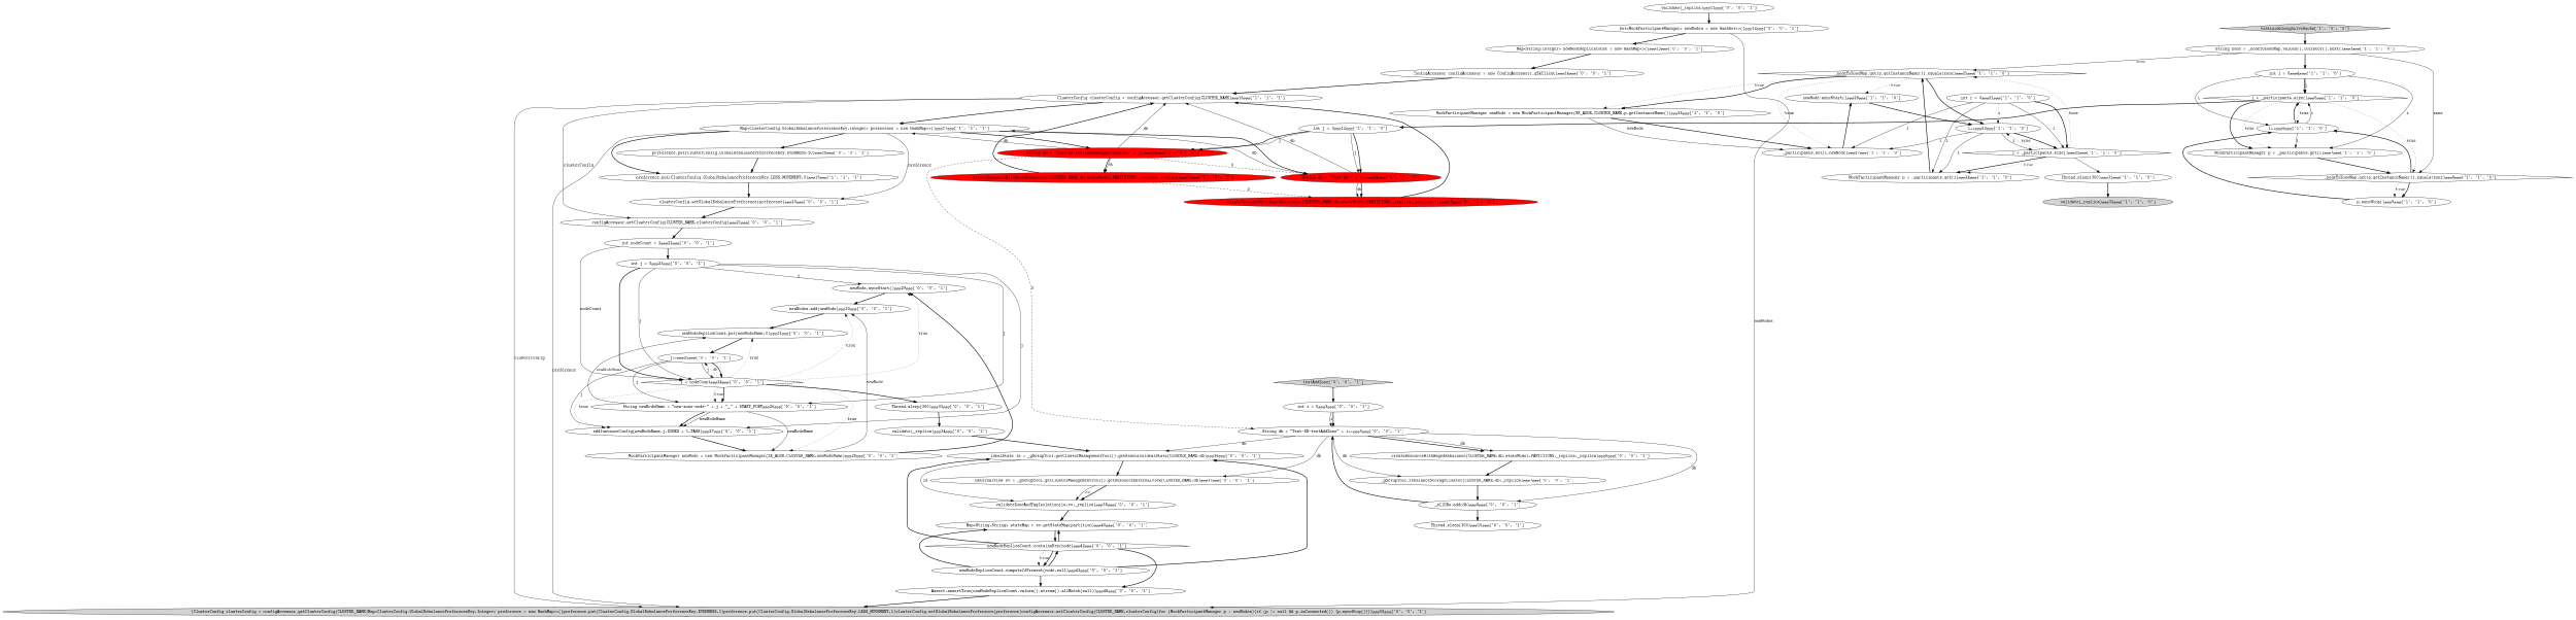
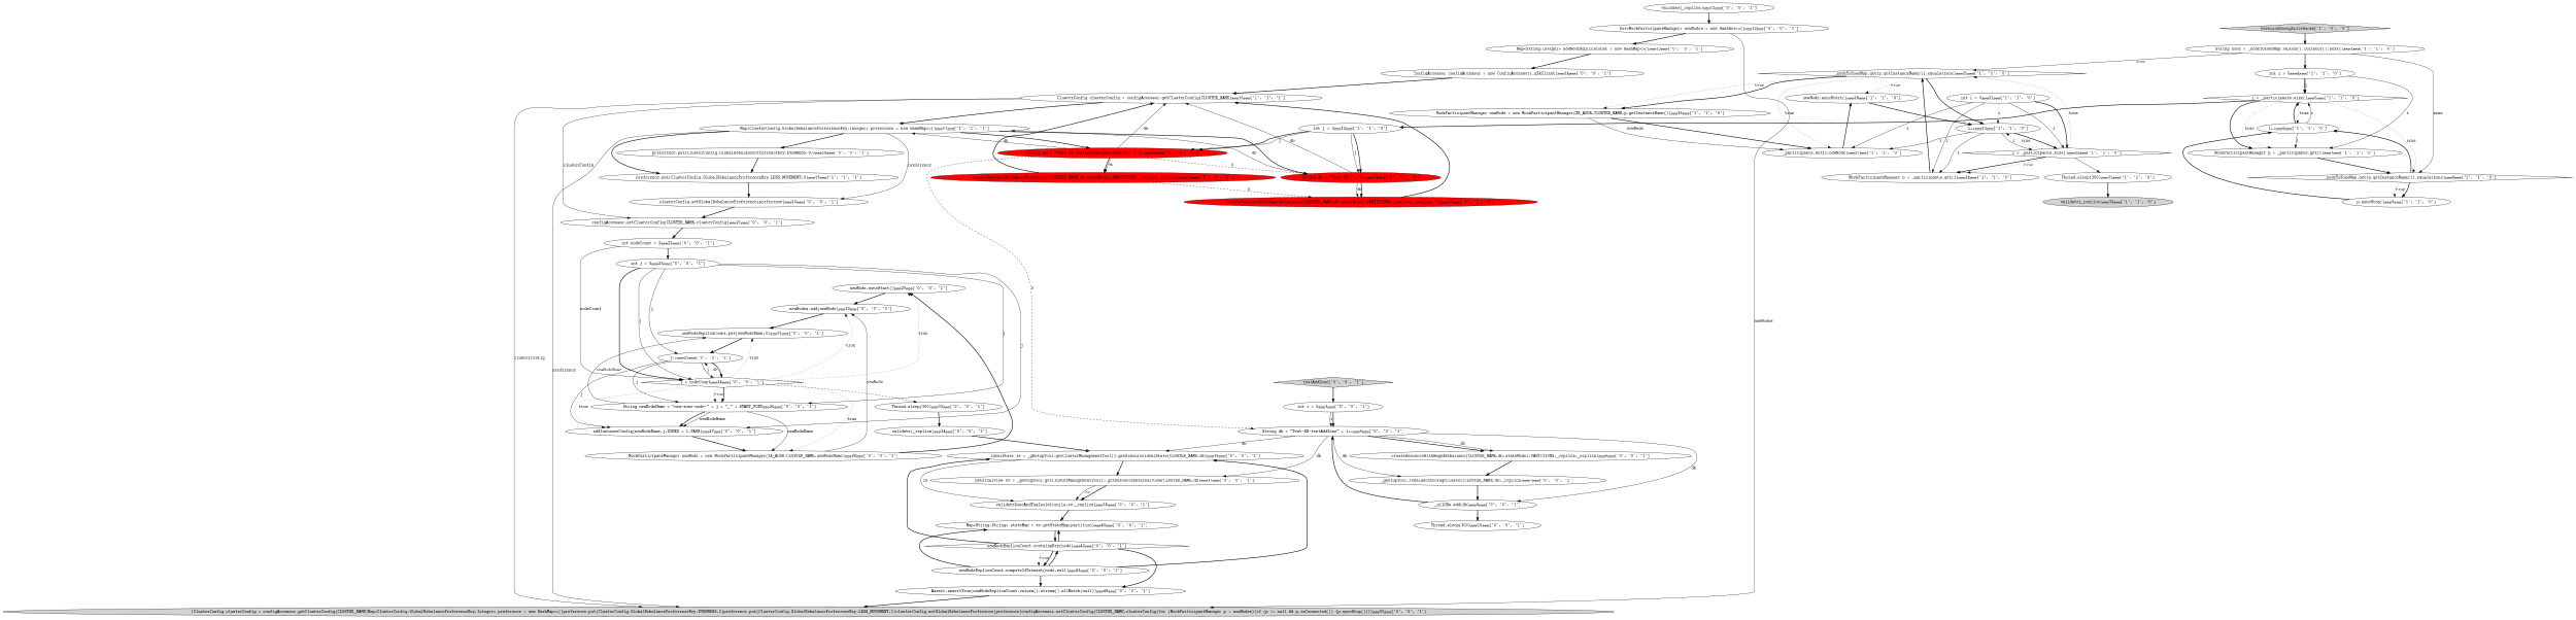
  digraph {
    fontname="Courier Prime"
    node [fillcolor=white fontname="Courier Prime" shape=ellipse style=filled]
    edge [fontname="Courier Prime" style=bold]
    n1 [label="newNode.syncStart()@@@29@@@['0', '0', '1']"]
    n2 [label="newNodes.add(newNode)@@@30@@@['0', '0', '1']"]
    n3 [label="newNodeReplicaCount.put(newNodeName,0)@@@31@@@['0', '0', '1']"]
    n4 [fillcolor=red label="createResourceWithWagedRebalance(CLUSTER_NAME,db,stateModel,PARTITIONS,_replica,_replica)@@@15@@@['1', '0', '0']"]
    n5 [fillcolor=red label="createResourceWithWagedRebalance(CLUSTER_NAME,db,stateModel,PARTITIONS,_replica,_replica,-1)@@@15@@@['0', '1', '0']"]
    n6 [label="ClusterConfig clusterConfig = configAccessor.getClusterConfig(CLUSTER_NAME)@@@16@@@['1', '1', '1']"]
    n7 [fillcolor=lightgray label="{ClusterConfig clusterConfig = configAccessor.getClusterConfig(CLUSTER_NAME)Map<ClusterConfig.GlobalRebalancePreferenceKey,Integer> preference = new HashMap<>()preference.put(ClusterConfig.GlobalRebalancePreferenceKey.EVENNESS,1)preference.put(ClusterConfig.GlobalRebalancePreferenceKey.LESS_MOVEMENT,1)clusterConfig.setGlobalRebalancePreference(preference)configAccessor.setClusterConfig(CLUSTER_NAME,clusterConfig)for (MockParticipantManager p : newNodes){if (p != null && p.isConnected()) {p.syncStop()}}}@@@50@@@['0', '0', '1']"]
    n8 [label="Map<ClusterConfig.GlobalRebalancePreferenceKey,Integer> preference = new HashMap<>()@@@17@@@['1', '1', '1']"]
    n9 [label="configAccessor.setClusterConfig(CLUSTER_NAME,clusterConfig)@@@21@@@['0', '0', '1']"]
    n10 [label="newNode.syncStart()@@@28@@@['1', '1', '0']"]
    n11 [label="i++@@@23@@@['1', '1', '0']"]
    n12 [label="i < _participants.size()@@@22@@@['1', '1', '0']" shape=diamond]
    n13 [label="MockParticipantManager p = _participants.get(i)@@@24@@@['1', '1', '0']"]
    n14 [label="_participants.set(i,newNode)@@@27@@@['1', '1', '0']"]
    n15 [label="j < nodeCount@@@24@@@['0', '0', '1']" shape=diamond]
    n16 [label="j++@@@25@@@['0', '0', '1']"]
    n17 [label="String newNodeName = \"new-zone-node-\" + j + \"_\" + START_PORT@@@26@@@['0', '0', '1']"]
    n18 [label="Thread.sleep(300)@@@33@@@['0', '0', '1']"]
    n19 [label="MockParticipantManager newNode = new MockParticipantManager(ZK_ADDR,CLUSTER_NAME,newNodeName)@@@28@@@['0', '0', '1']"]
    n20 [label="addInstanceConfig(newNodeName,j,ZONES + 1,TAGS)@@@27@@@['0', '0', '1']"]
    n21 [label="validate(_replica)@@@34@@@['0', '0', '1']"]
    n22 [label="_nodeToZoneMap.get(p.getInstanceName()).equals(zone)@@@25@@@['1', '1', '0']" shape=diamond]
    n23 [label="Thread.sleep(300)@@@31@@@['1', '1', '0']"]
    n24 [label="MockParticipantManager newNode = new MockParticipantManager(ZK_ADDR,CLUSTER_NAME,p.getInstanceName())@@@26@@@['1', '1', '0']"]
    n25 [label="p.syncStop()@@@9@@@['1', '1', '0']"]
    n26 [label="i++@@@6@@@['1', '1', '0']"]
    n27 [label="i < _participants.size()@@@5@@@['1', '1', '0']" shape=diamond]
    n28 [label="MockParticipantManager p = _participants.get(i)@@@7@@@['1', '1', '0']"]
    n29 [label="int i = 0@@@21@@@['1', '1', '0']"]
    n30 [label="validate(_replica)@@@11@@@['0', '0', '1']"]
    n31 [label="Set<MockParticipantManager> newNodes = new HashSet<>()@@@12@@@['0', '0', '1']"]
    n32 [label="_gSetupTool.rebalanceStorageCluster(CLUSTER_NAME,db,_replica)@@@7@@@['0', '0', '1']"]
    n33 [label="_allDBs.add(db)@@@8@@@['0', '0', '1']"]
    n34 [label="String db = \"Test-DB-testAddZone\" + i++@@@5@@@['0', '0', '1']"]
    n35 [label="Thread.sleep(300)@@@10@@@['0', '0', '1']"]
    n36 [label="ConfigAccessor configAccessor = new ConfigAccessor(_gZkClient)@@@14@@@['0', '0', '1']"]
    n37 [label="String zone = _nodeToZoneMap.values().iterator().next()@@@3@@@['1', '1', '0']"]
    n38 [label="int i = 0@@@4@@@['1', '1', '0']"]
    n39 [label="_nodeToZoneMap.get(p.getInstanceName()).equals(zone)@@@8@@@['1', '1', '0']" shape=diamond]
    n40 [label="Map<String,String> stateMap = ev.getStateMap(partition)@@@40@@@['0', '0', '1']"]
    n41 [label="newNodeReplicaCount.containsKey(node)@@@42@@@['0', '0', '1']" shape=diamond]
    n42 [label="IdealState is = _gSetupTool.getClusterManagementTool().getResourceIdealState(CLUSTER_NAME,db)@@@36@@@['0', '0', '1']"]
    n43 [label="newNodeReplicaCount.computeIfPresent(node,null)@@@43@@@['0', '0', '1']"]
    n44 [label="Assert.assertTrue(newNodeReplicaCount.values().stream().allMatch(null))@@@48@@@['0', '0', '1']"]
    n45 [label="int j = 0@@@12@@@['1', '1', '0']"]
    n46 [label="ExternalView ev = _gSetupTool.getClusterManagementTool().getResourceExternalView(CLUSTER_NAME,db)@@@37@@@['0', '0', '1']"]
    n47 [label="validateZoneAndTagIsolation(is,ev,_replica)@@@38@@@['0', '0', '1']"]
    n48 [fillcolor=red label="String db = \"Test-DB-testLackEnoughLiveRacks\" + j++@@@14@@@['1', '0', '0']"]
    n49 [fillcolor=red label="String db = \"Test-DB-\" + j++@@@14@@@['0', '1', '0']"]
    n50 [label="createResourceWithWagedRebalance(CLUSTER_NAME,db,stateModel,PARTITIONS,_replica,_replica)@@@6@@@['0', '0', '1']"]
    n51 [label="preference.put(ClusterConfig.GlobalRebalancePreferenceKey.LESS_MOVEMENT,0)@@@19@@@['1', '1', '1']"]
    n52 [label="clusterConfig.setGlobalRebalancePreference(preference)@@@20@@@['0', '0', '1']"]
    n53 [label="preference.put(ClusterConfig.GlobalRebalancePreferenceKey.EVENNESS,10)@@@18@@@['0', '0', '1']"]
    n54 [label="Map<String,Integer> newNodeReplicaCount = new HashMap<>()@@@13@@@['0', '0', '1']"]
    n55 [fillcolor=lightgray label="testAddZone['0', '0', '1']" shape=diamond]
    n56 [label="int i = 0@@@3@@@['0', '0', '1']"]
    n57 [fillcolor=lightgray label="validate(_replica)@@@32@@@['1', '1', '0']"]
    n58 [label="int nodeCount = 2@@@22@@@['0', '0', '1']"]
    n59 [label="int j = 0@@@23@@@['0', '0', '1']"]
    n60 [fillcolor=lightgray label="testLackEnoughLiveRacks['1', '0', '0']" shape=diamond]
    n1 -> n2
    n2 -> n3
    n3 -> n16
    n4 -> n5 [label=0 style=dashed]
    n4 -> n6
    n5 -> n6
    n6 -> n7 [label=clusterConfig style=solid]
    n6 -> n8
    n6 -> n9 [label=clusterConfig style=solid]
    n8 -> n7 [label=preference style=solid]
    n8 -> n48
    n8 -> n49
    n8 -> n51
    n8 -> n52 [label=preference style=solid]
    n8 -> n53
    n9 -> n58
    n10 -> n11
    n11 -> n12
    n11 -> n12 [label=i style=solid]
    n11 -> n13 [label=i style=solid]
    n11 -> n14 [label=i style=solid]
    n12 -> n11 [label=true style=dotted]
    n12 -> n13
    n12 -> n13 [label=true style=dotted]
    n12 -> n22 [label=true style=dotted]
    n12 -> n23 [style=solid]
    n13 -> n22
    n14 -> n10
    n15 -> n1 [label=true style=dotted]
    n15 -> n2 [label=true style=dotted]
    n15 -> n3 [label=true style=dotted]
    n15 -> n16 [label=db style=dotted]
    n15 -> n17 [label=true style=dotted]
    n15 -> n17
-   n15 -> n18
+   n15 -> n18 [style=dashed]
    n15 -> n19 [label=true style=dotted]
    n15 -> n20 [label=true style=dotted]
    n16 -> n15 [label=j style=solid]
    n16 -> n15
    n16 -> n17 [label=j style=solid]
    n16 -> n20 [label=j style=solid]
    n17 -> n3 [label=newNodeName style=solid]
    n17 -> n19 [label=newNodeName style=solid]
    n17 -> n20 [label=newNodeName style=solid]
    n17 -> n20
    n18 -> n21
    n19 -> n1
    n19 -> n2 [label=newNode style=solid]
    n20 -> n19
    n21 -> n42
    n22 -> n10 [label=true style=dotted]
    n22 -> n11
    n22 -> n14 [label=true style=dotted]
    n22 -> n24 [label=true style=dotted]
    n22 -> n24
    n23 -> n57
    n24 -> n14
    n24 -> n14 [label=newNode style=solid]
    n25 -> n26
    n26 -> n27 [label=i style=solid]
    n26 -> n27
    n26 -> n28 [label=i style=solid]
    n27 -> n26 [label=true style=dotted]
    n27 -> n28
    n27 -> n28 [label=true style=dotted]
    n27 -> n39 [label=true style=dotted]
    n27 -> n45
    n28 -> n39
    n29 -> n11 [label=i style=dotted]
    n29 -> n12
    n29 -> n12 [label=i style=solid]
    n29 -> n13 [label=i style=solid]
    n29 -> n14 [label=i style=solid]
    n30 -> n31
    n31 -> n7 [label=newNodes style=solid]
    n31 -> n54
    n32 -> n33
    n33 -> n34
    n33 -> n35
    n34 -> n32 [label=db style=solid]
    n34 -> n33 [label=db style=solid]
    n34 -> n42 [label=db style=solid]
    n34 -> n46 [label=db style=solid]
    n34 -> n50
    n34 -> n50 [label=db style=solid]
    n36 -> n6
    n37 -> n22 [label=zone style=solid]
    n37 -> n38
    n37 -> n39 [label=zone style=solid]
-   n38 -> n26 [label=i style=solid]
    n38 -> n27 [label=i style=solid]
    n38 -> n27
    n38 -> n28 [label=i style=solid]
    n39 -> n25
    n39 -> n25 [label=true style=dotted]
    n39 -> n26
    n40 -> n41
    n41 -> n40
    n41 -> n42
    n41 -> n43
    n41 -> n43 [label=true style=dotted]
    n41 -> n44
    n42 -> n46
    n42 -> n47 [label=is style=solid]
    n43 -> n40
    n43 -> n41
    n43 -> n42
    n43 -> n44
    n44 -> n7
    n45 -> n48 [label=j style=solid]
    n45 -> n48
    n45 -> n49 [label=j style=solid]
    n45 -> n49
    n46 -> n47
    n46 -> n47 [label=ev style=solid]
    n47 -> n40
    n48 -> n4
    n48 -> n4 [label=db style=solid]
    n48 -> n6 [label=db style=solid]
    n48 -> n8 [label=db style=solid]
    n48 -> n34 [label=0 style=dashed]
    n48 -> n49 [label=0 style=dashed]
    n49 -> n5 [label=db style=solid]
    n49 -> n5
    n49 -> n6 [label=db style=solid]
    n49 -> n8 [label=db style=solid]
    n50 -> n32
    n51 -> n52
    n52 -> n9
    n53 -> n51
    n54 -> n36
    n55 -> n56
    n56 -> n34 [label=i style=solid]
    n56 -> n34
    n58 -> n15 [label=nodeCount style=solid]
    n58 -> n59
    n59 -> n15
    n59 -> n15 [label=j style=solid]
-   n59 -> n1 [label=j style=solid]
+   n59 -> n16 [label=j style=solid]
    n59 -> n17 [label=j style=solid]
    n59 -> n20 [label=j style=solid]
    n60 -> n37
  }
